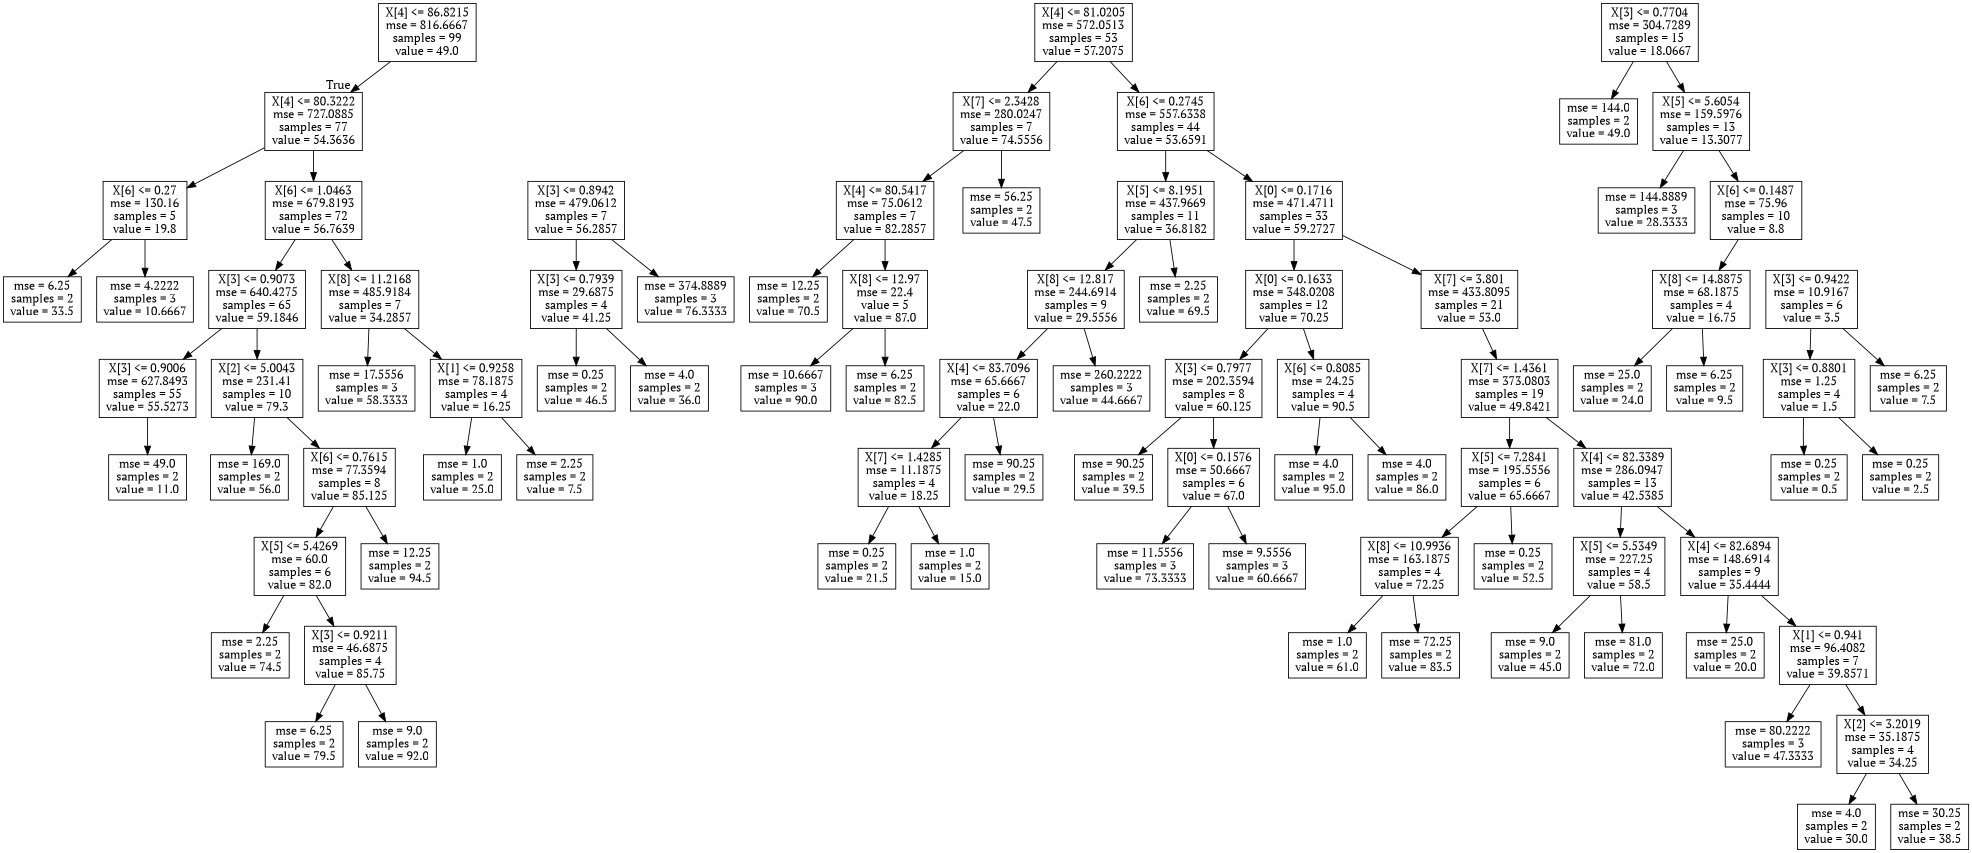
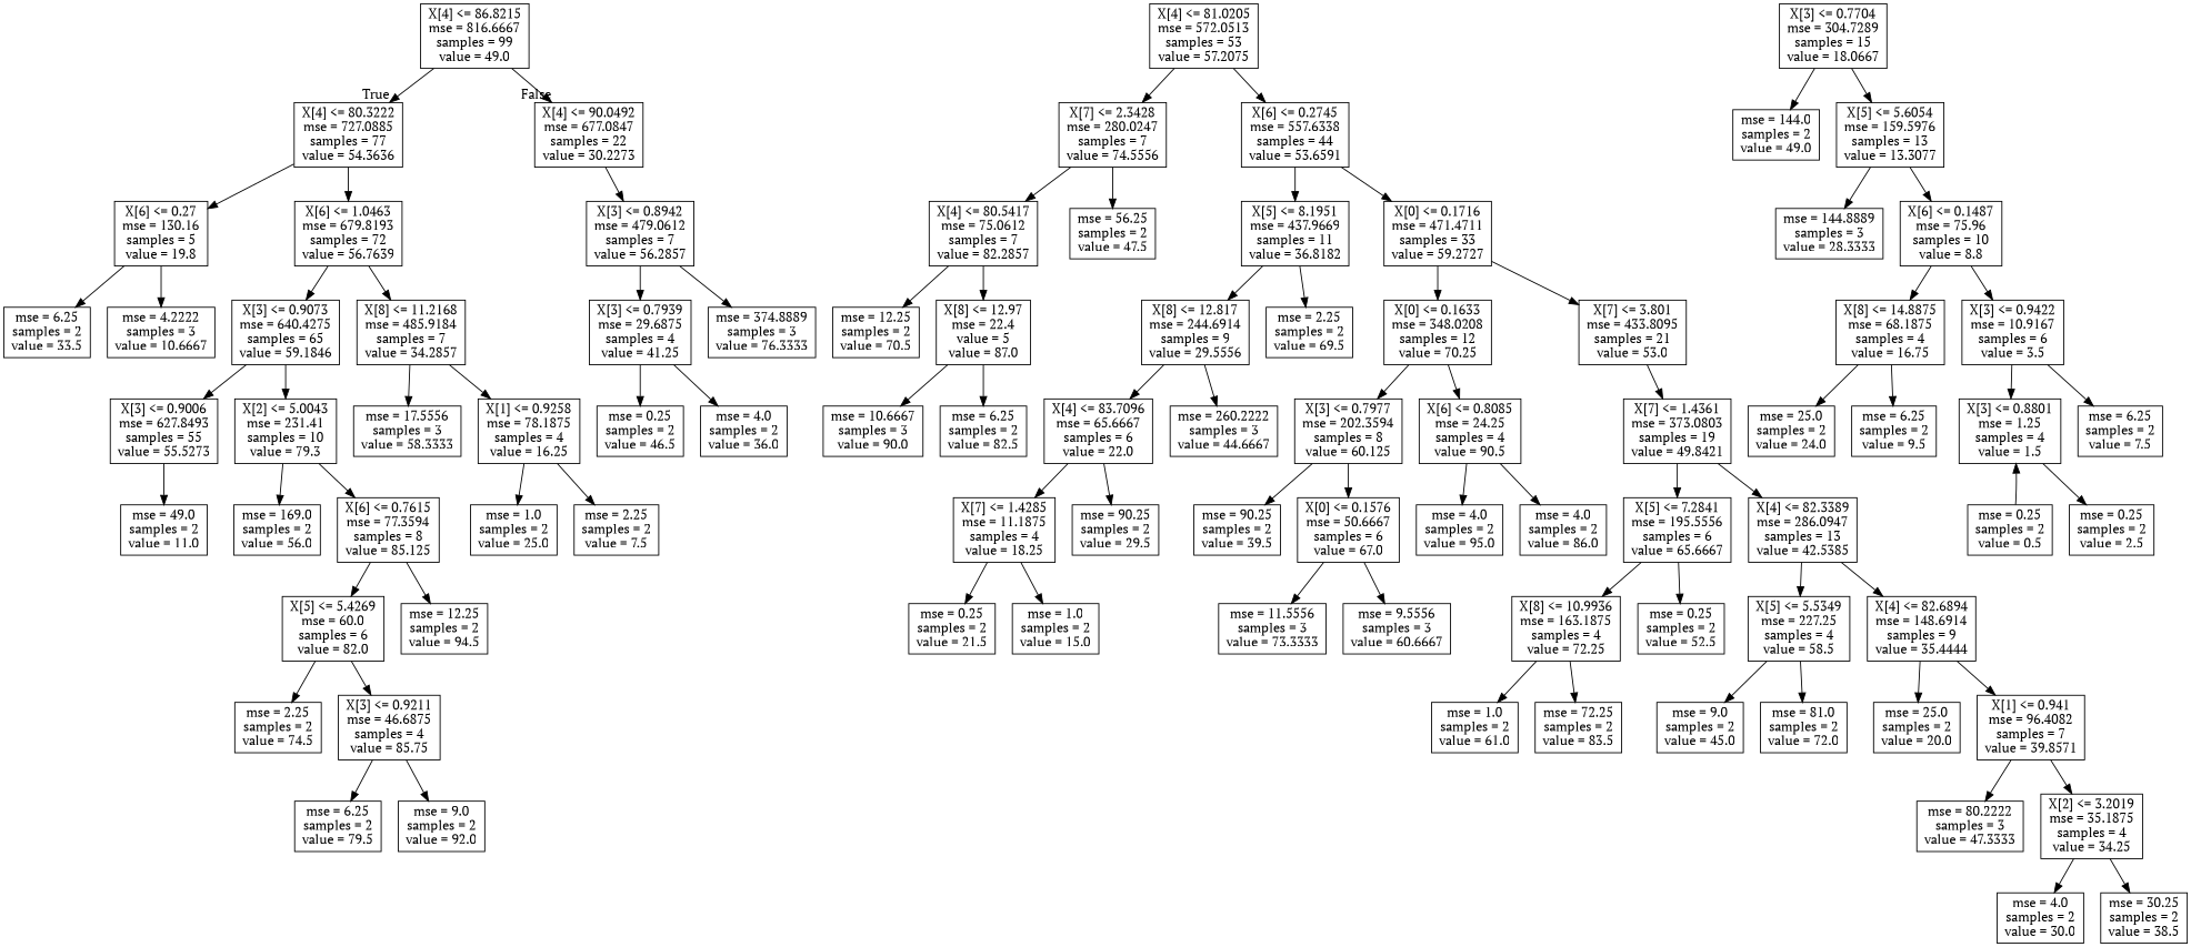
  digraph {
    fontname="PT Serif"
    node [fontname="PT Serif" shape=box]
    edge [fontname="PT Serif"]
    n1 [label="X[4] <= 86.8215\nmse = 816.6667\nsamples = 99\nvalue = 49.0"]
    n2 [label="X[4] <= 80.3222\nmse = 727.0885\nsamples = 77\nvalue = 54.3636"]
+   n3 [label="X[4] <= 90.0492\nmse = 677.0847\nsamples = 22\nvalue = 30.2273"]
    n4 [label="X[6] <= 0.27\nmse = 130.16\nsamples = 5\nvalue = 19.8"]
    n5 [label="X[6] <= 1.0463\nmse = 679.8193\nsamples = 72\nvalue = 56.7639"]
    n6 [label="X[3] <= 0.8942\nmse = 479.0612\nsamples = 7\nvalue = 56.2857"]
    n7 [label="mse = 6.25\nsamples = 2\nvalue = 33.5"]
    n8 [label="mse = 4.2222\nsamples = 3\nvalue = 10.6667"]
    n9 [label="X[3] <= 0.9073\nmse = 640.4275\nsamples = 65\nvalue = 59.1846"]
    n10 [label="X[8] <= 11.2168\nmse = 485.9184\nsamples = 7\nvalue = 34.2857"]
    n11 [label="X[3] <= 0.9006\nmse = 627.8493\nsamples = 55\nvalue = 55.5273"]
    n12 [label="X[2] <= 5.0043\nmse = 231.41\nsamples = 10\nvalue = 79.3"]
    n13 [label="mse = 17.5556\nsamples = 3\nvalue = 58.3333"]
    n14 [label="X[1] <= 0.9258\nmse = 78.1875\nsamples = 4\nvalue = 16.25"]
    n15 [label="mse = 49.0\nsamples = 2\nvalue = 11.0"]
    n16 [label="mse = 169.0\nsamples = 2\nvalue = 56.0"]
    n17 [label="X[6] <= 0.7615\nmse = 77.3594\nsamples = 8\nvalue = 85.125"]
    n18 [label="X[4] <= 81.0205\nmse = 572.0513\nsamples = 53\nvalue = 57.2075"]
    n19 [label="X[7] <= 2.3428\nmse = 280.0247\nsamples = 7\nvalue = 74.5556"]
    n20 [label="X[6] <= 0.2745\nmse = 557.6338\nsamples = 44\nvalue = 53.6591"]
    n21 [label="X[4] <= 80.5417\nmse = 75.0612\nsamples = 7\nvalue = 82.2857"]
    n22 [label="mse = 56.25\nsamples = 2\nvalue = 47.5"]
    n23 [label="X[5] <= 8.1951\nmse = 437.9669\nsamples = 11\nvalue = 36.8182"]
    n24 [label="X[0] <= 0.1716\nmse = 471.4711\nsamples = 33\nvalue = 59.2727"]
    n25 [label="mse = 12.25\nsamples = 2\nvalue = 70.5"]
    n26 [label="X[8] <= 12.97\nmse = 22.4\nvalue = 5\nvalue = 87.0"]
    n27 [label="mse = 10.6667\nsamples = 3\nvalue = 90.0"]
    n28 [label="mse = 6.25\nsamples = 2\nvalue = 82.5"]
    n29 [label="X[8] <= 12.817\nmse = 244.6914\nsamples = 9\nvalue = 29.5556"]
    n30 [label="mse = 2.25\nsamples = 2\nvalue = 69.5"]
    n31 [label="X[0] <= 0.1633\nmse = 348.0208\nsamples = 12\nvalue = 70.25"]
    n32 [label="X[7] <= 3.801\nmse = 433.8095\nsamples = 21\nvalue = 53.0"]
    n33 [label="X[4] <= 83.7096\nmse = 65.6667\nsamples = 6\nvalue = 22.0"]
    n34 [label="mse = 260.2222\nsamples = 3\nvalue = 44.6667"]
    n35 [label="X[7] <= 1.4285\nmse = 11.1875\nsamples = 4\nvalue = 18.25"]
    n36 [label="mse = 90.25\nsamples = 2\nvalue = 29.5"]
    n37 [label="mse = 0.25\nsamples = 2\nvalue = 21.5"]
    n38 [label="mse = 1.0\nsamples = 2\nvalue = 15.0"]
    n39 [label="X[3] <= 0.7977\nmse = 202.3594\nsamples = 8\nvalue = 60.125"]
    n40 [label="X[6] <= 0.8085\nmse = 24.25\nsamples = 4\nvalue = 90.5"]
    n41 [label="X[7] <= 1.4361\nmse = 373.0803\nsamples = 19\nvalue = 49.8421"]
    n42 [label="mse = 90.25\nsamples = 2\nvalue = 39.5"]
    n43 [label="X[0] <= 0.1576\nmse = 50.6667\nsamples = 6\nvalue = 67.0"]
    n44 [label="mse = 4.0\nsamples = 2\nvalue = 95.0"]
    n45 [label="mse = 4.0\nsamples = 2\nvalue = 86.0"]
    n46 [label="mse = 11.5556\nsamples = 3\nvalue = 73.3333"]
    n47 [label="mse = 9.5556\nsamples = 3\nvalue = 60.6667"]
    n48 [label="X[5] <= 7.2841\nmse = 195.5556\nsamples = 6\nvalue = 65.6667"]
    n49 [label="X[4] <= 82.3389\nmse = 286.0947\nsamples = 13\nvalue = 42.5385"]
    n50 [label="X[8] <= 10.9936\nmse = 163.1875\nsamples = 4\nvalue = 72.25"]
    n51 [label="mse = 0.25\nsamples = 2\nvalue = 52.5"]
    n52 [label="X[5] <= 5.5349\nmse = 227.25\nsamples = 4\nvalue = 58.5"]
    n53 [label="X[4] <= 82.6894\nmse = 148.6914\nsamples = 9\nvalue = 35.4444"]
    n54 [label="mse = 1.0\nsamples = 2\nvalue = 61.0"]
    n55 [label="mse = 72.25\nsamples = 2\nvalue = 83.5"]
    n56 [label="mse = 9.0\nsamples = 2\nvalue = 45.0"]
    n57 [label="mse = 81.0\nsamples = 2\nvalue = 72.0"]
    n58 [label="mse = 25.0\nsamples = 2\nvalue = 20.0"]
    n59 [label="X[1] <= 0.941\nmse = 96.4082\nsamples = 7\nvalue = 39.8571"]
    n60 [label="mse = 80.2222\nsamples = 3\nvalue = 47.3333"]
    n61 [label="X[2] <= 3.2019\nmse = 35.1875\nsamples = 4\nvalue = 34.25"]
    n62 [label="mse = 4.0\nsamples = 2\nvalue = 30.0"]
    n63 [label="mse = 30.25\nsamples = 2\nvalue = 38.5"]
    n64 [label="X[5] <= 5.4269\nmse = 60.0\nsamples = 6\nvalue = 82.0"]
    n65 [label="mse = 12.25\nsamples = 2\nvalue = 94.5"]
    n66 [label="mse = 2.25\nsamples = 2\nvalue = 74.5"]
    n67 [label="X[3] <= 0.9211\nmse = 46.6875\nsamples = 4\nvalue = 85.75"]
    n68 [label="mse = 6.25\nsamples = 2\nvalue = 79.5"]
    n69 [label="mse = 9.0\nsamples = 2\nvalue = 92.0"]
    n70 [label="mse = 1.0\nsamples = 2\nvalue = 25.0"]
    n71 [label="mse = 2.25\nsamples = 2\nvalue = 7.5"]
    n72 [label="X[3] <= 0.7704\nmse = 304.7289\nsamples = 15\nvalue = 18.0667"]
    n73 [label="mse = 144.0\nsamples = 2\nvalue = 49.0"]
    n74 [label="X[5] <= 5.6054\nmse = 159.5976\nsamples = 13\nvalue = 13.3077"]
    n75 [label="X[3] <= 0.7939\nmse = 29.6875\nsamples = 4\nvalue = 41.25"]
    n76 [label="mse = 374.8889\nsamples = 3\nvalue = 76.3333"]
    n77 [label="mse = 144.8889\nsamples = 3\nvalue = 28.3333"]
    n78 [label="X[6] <= 0.1487\nmse = 75.96\nsamples = 10\nvalue = 8.8"]
    n79 [label="X[8] <= 14.8875\nmse = 68.1875\nsamples = 4\nvalue = 16.75"]
    n80 [label="X[3] <= 0.9422\nmse = 10.9167\nsamples = 6\nvalue = 3.5"]
    n81 [label="mse = 25.0\nsamples = 2\nvalue = 24.0"]
    n82 [label="mse = 6.25\nsamples = 2\nvalue = 9.5"]
    n83 [label="X[3] <= 0.8801\nmse = 1.25\nsamples = 4\nvalue = 1.5"]
    n84 [label="mse = 6.25\nsamples = 2\nvalue = 7.5"]
    n85 [label="mse = 0.25\nsamples = 2\nvalue = 0.5"]
    n86 [label="mse = 0.25\nsamples = 2\nvalue = 2.5"]
    n87 [label="mse = 0.25\nsamples = 2\nvalue = 46.5"]
    n88 [label="mse = 4.0\nsamples = 2\nvalue = 36.0"]
    n1 -> n2 [headlabel=True labelangle=45 labeldistance=2.5]
+   n1 -> n3 [headlabel=False labelangle=-45 labeldistance=2.5]
    n2 -> n4
    n2 -> n5
+   n3 -> n6
    n4 -> n7
    n4 -> n8
    n5 -> n9
    n5 -> n10
    n6 -> n75
    n6 -> n76
    n9 -> n11
    n9 -> n12
    n10 -> n13
    n10 -> n14
    n11 -> n15
    n12 -> n16
    n12 -> n17
    n14 -> n70
    n14 -> n71
    n17 -> n64
    n17 -> n65
    n18 -> n19
    n18 -> n20
    n19 -> n21
    n19 -> n22
    n20 -> n23
    n20 -> n24
    n21 -> n25
    n21 -> n26
    n23 -> n29
    n23 -> n30
    n24 -> n31
    n24 -> n32
    n26 -> n27
    n26 -> n28
    n29 -> n33
    n29 -> n34
    n31 -> n39
    n31 -> n40
    n32 -> n41
    n33 -> n35
    n33 -> n36
    n35 -> n37
    n35 -> n38
    n39 -> n42
    n39 -> n43
    n40 -> n44
    n40 -> n45
    n41 -> n48
    n41 -> n49
    n43 -> n46
    n43 -> n47
    n48 -> n50
    n48 -> n51
    n49 -> n52
    n49 -> n53
    n50 -> n54
    n50 -> n55
    n52 -> n56
    n52 -> n57
    n53 -> n58
    n53 -> n59
    n59 -> n60
    n59 -> n61
    n61 -> n62
    n61 -> n63
    n64 -> n66
    n64 -> n67
    n67 -> n68
    n67 -> n69
    n72 -> n73
    n72 -> n74
    n74 -> n77
    n74 -> n78
    n75 -> n87
    n75 -> n88
    n78 -> n79
+   n78 -> n80
    n79 -> n81
    n79 -> n82
    n80 -> n83
    n80 -> n84
-   n83 -> n85
+   n85 -> n83
    n83 -> n86
  }
